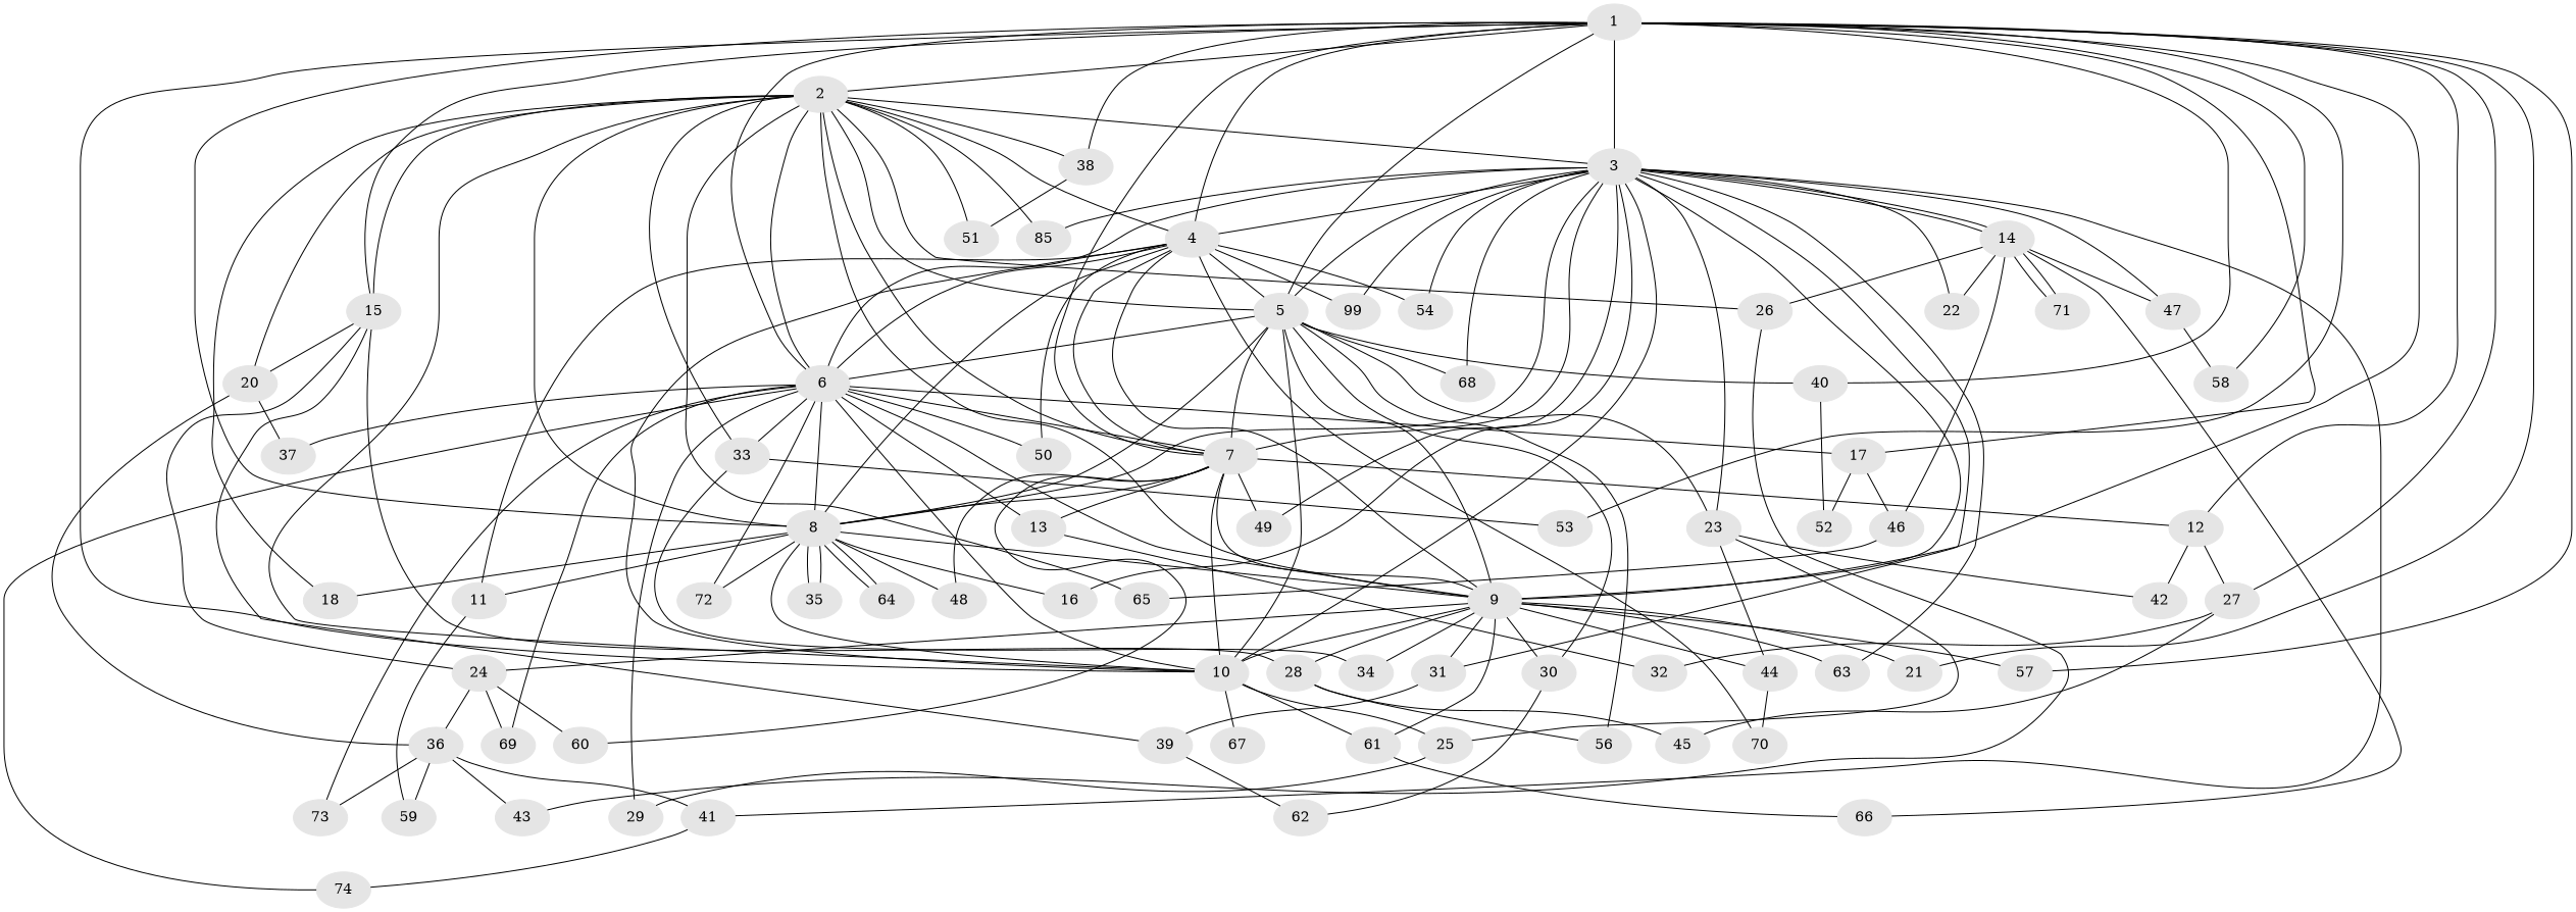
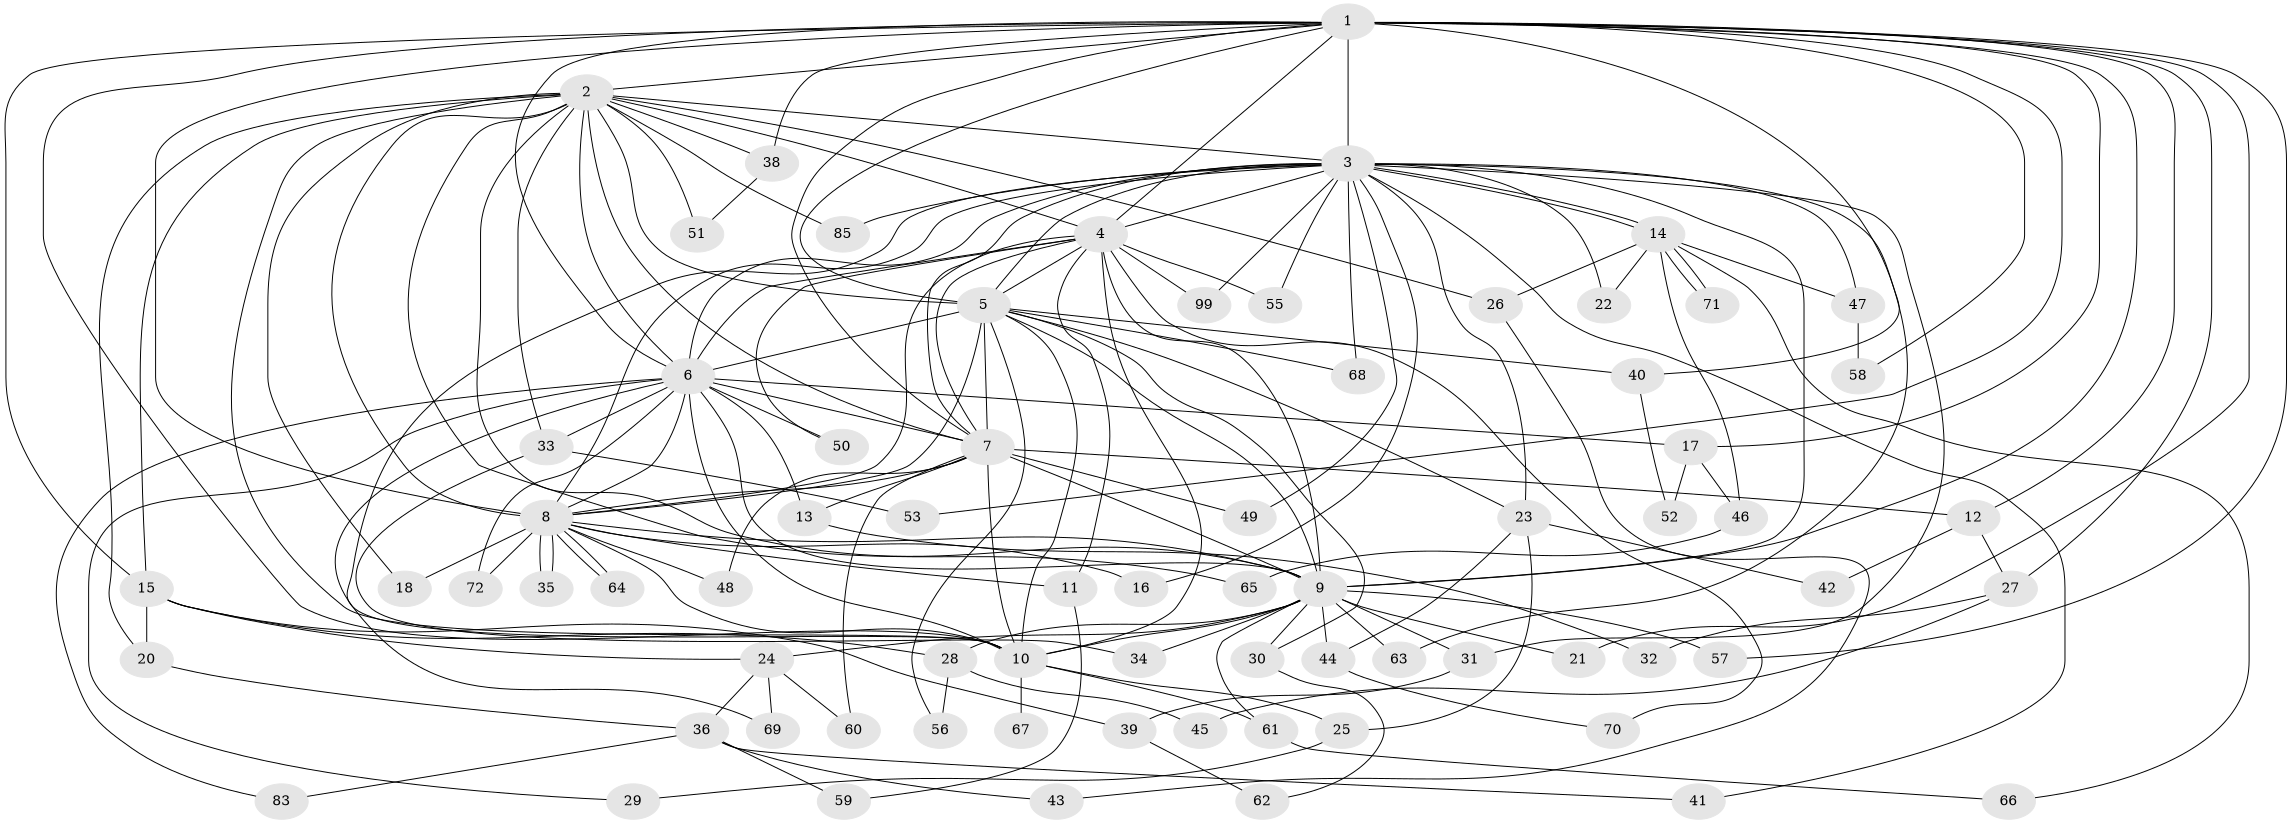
  graph {
    node [color=gray90 style=filled]
    1
    2
    3
    4
    5
    6
    7
    8
    9
    10
    12
    15
    17
    21
    27
    38
    40
    53
    57
    58
    18
    20
    26
    33
    51
    n26 [label=85]
    65
    14
    16
    n30 [label=99]
    22
    23
    31
    41
    47
    49
-   54
+   54 [label=55]
    63
    68
    11
    50
    70
    30
    56
    13
    29
-   37
    69
    72
-   73
-   74
+   73 [label=83]
    48
    60
    35
    64
    24
    28
    34
    44
    61
    25
    67
    42
    39
    46
    52
    32
    45
    36
    43
    66
    71
    59
    62
    1 -- 2
    1 -- 3
    1 -- 4
    1 -- 5
    1 -- 6
    1 -- 7
    1 -- 8
    1 -- 9
    1 -- 10
    1 -- 12
    1 -- 15
    1 -- 17
    1 -- 21
    1 -- 27
    1 -- 38
    1 -- 40
    1 -- 53
    1 -- 57
    1 -- 58
    2 -- 3
    2 -- 4
    2 -- 5
    2 -- 6
    2 -- 7
    2 -- 8
    2 -- 9
    2 -- 10
    2 -- 15
    2 -- 38
    2 -- 18
    2 -- 20
    2 -- 26
    2 -- 33
    2 -- 51
    2 -- n26
    2 -- 65
    3 -- 4
    3 -- 5
    3 -- 6
    3 -- 7
    3 -- 8
    3 -- 9
    3 -- 10
    3 -- n26
    3 -- 14
    3 -- 14
    3 -- 16
    3 -- n30
    3 -- 22
    3 -- 23
    3 -- 31
    3 -- 41
    3 -- 47
    3 -- 49
    3 -- 54
    3 -- 63
    3 -- 68
    4 -- 5
    4 -- 6
    4 -- 7
    4 -- 8
    4 -- 9
    4 -- 10
    4 -- n30
    4 -- 54
    4 -- 11
    4 -- 50
    4 -- 70
    5 -- 6
    5 -- 7
    5 -- 8
    5 -- 9
    5 -- 10
    5 -- 40
    5 -- 23
    5 -- 68
    5 -- 30
    5 -- 56
    6 -- 7
    6 -- 8
    6 -- 9
    6 -- 10
    6 -- 17
    6 -- 33
    6 -- 50
    6 -- 13
    6 -- 29
-   6 -- 37
    6 -- 69
    6 -- 72
    6 -- 73
-   6 -- 74
    7 -- 8
    7 -- 9
    7 -- 10
    7 -- 12
    7 -- 49
    7 -- 13
    7 -- 48
    7 -- 60
    8 -- 9
    8 -- 10
    8 -- 18
    8 -- 16
    8 -- 11
    8 -- 72
    8 -- 48
    8 -- 35
    8 -- 35
    8 -- 64
    8 -- 64
    9 -- 10
    9 -- 21
    9 -- 57
    9 -- 31
    9 -- 63
    9 -- 30
    9 -- 24
    9 -- 28
    9 -- 34
    9 -- 44
    9 -- 61
    10 -- 61
    10 -- 25
    10 -- 67
    12 -- 27
    12 -- 42
    15 -- 20
    15 -- 24
    15 -- 28
    15 -- 39
    17 -- 46
    17 -- 52
    27 -- 32
    27 -- 45
    38 -- 51
    40 -- 52
-   20 -- 37
    20 -- 36
    26 -- 43
    33 -- 53
    33 -- 34
    14 -- 26
    14 -- 22
    14 -- 47
    14 -- 46
    14 -- 66
    14 -- 71
    14 -- 71
    23 -- 44
    23 -- 25
    23 -- 42
    31 -- 39
-   41 -- 74
    47 -- 58
    11 -- 59
    30 -- 62
    13 -- 32
    24 -- 69
    24 -- 60
    24 -- 36
    28 -- 56
    28 -- 45
    44 -- 70
    61 -- 66
    25 -- 29
    39 -- 62
    46 -- 65
    36 -- 41
    36 -- 73
    36 -- 43
    36 -- 59
  }
